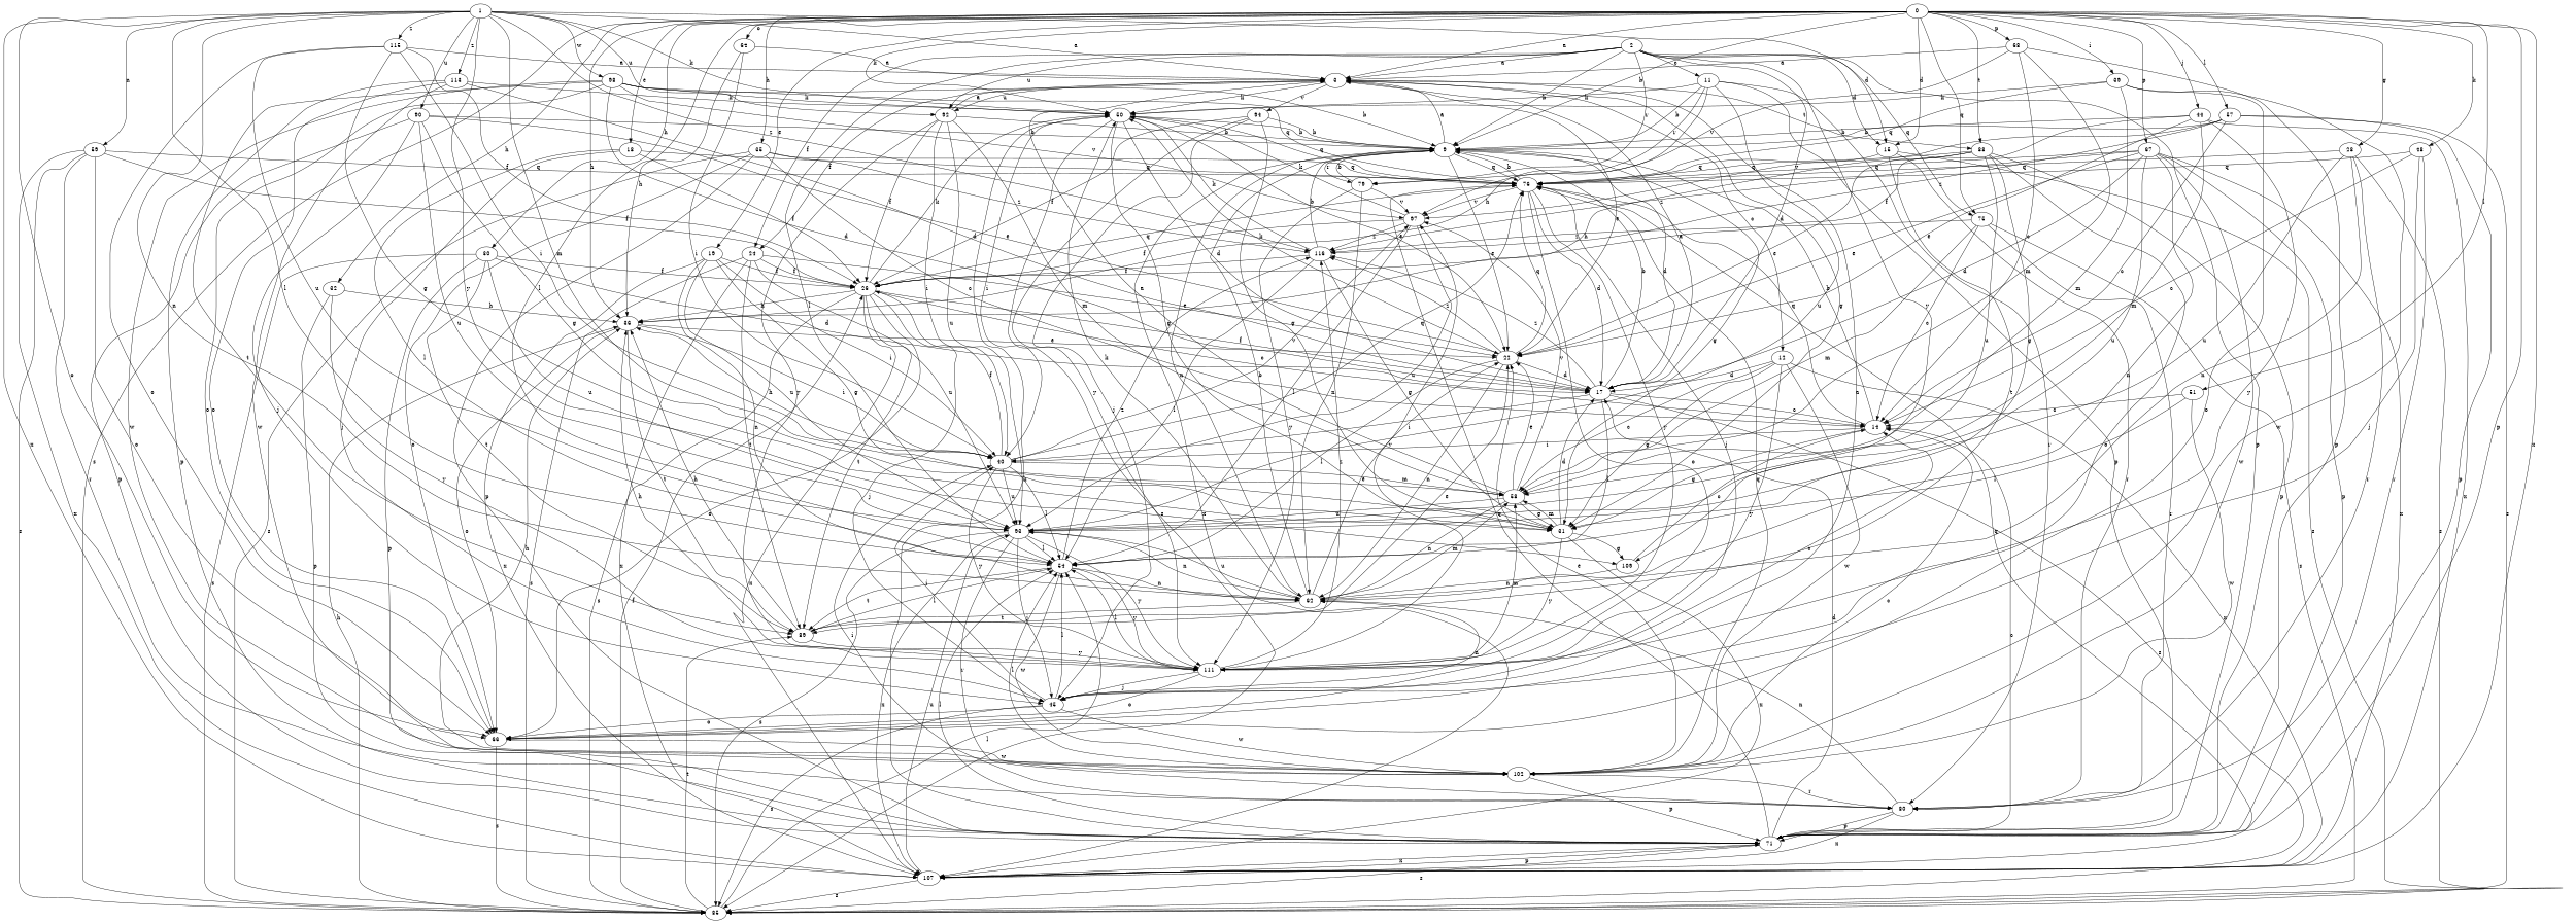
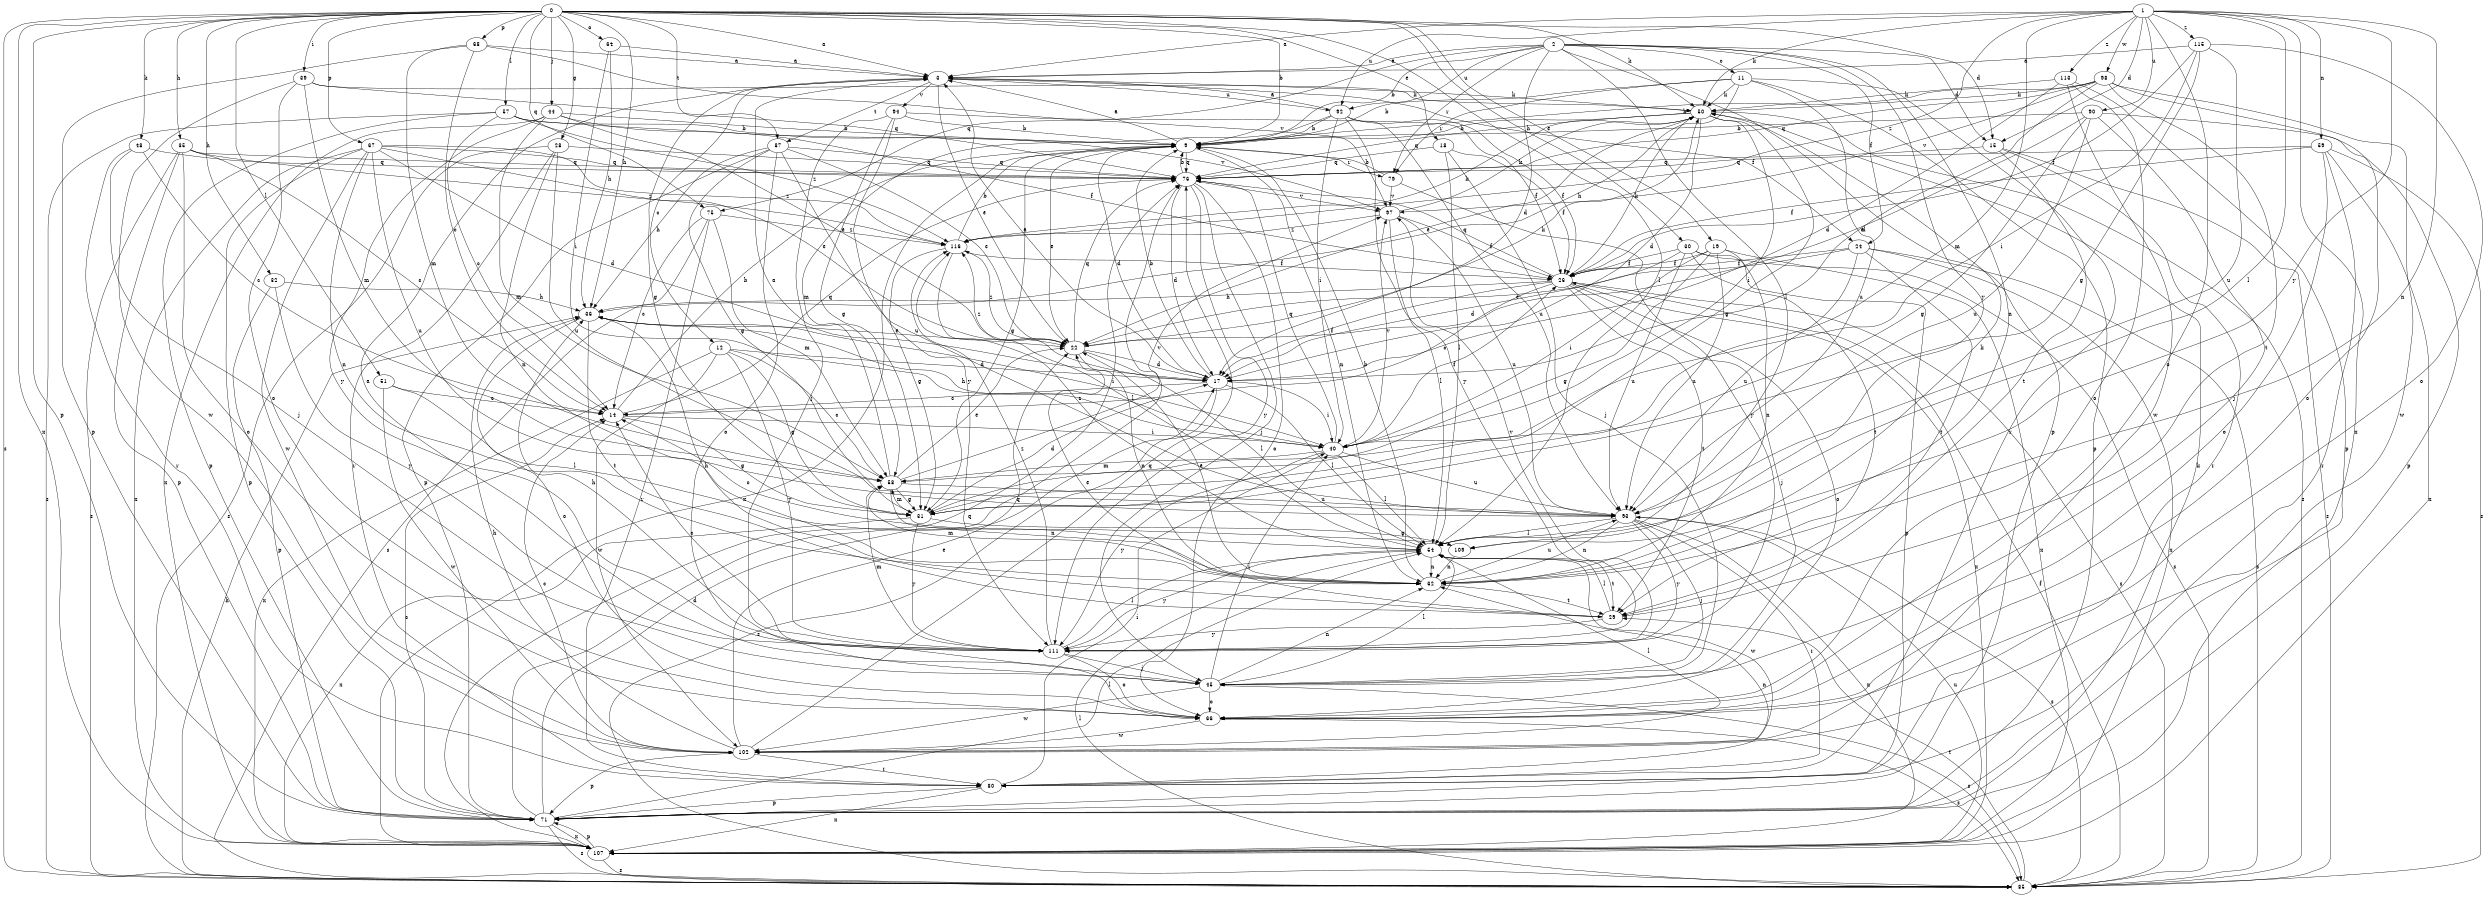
  strict digraph {
    0
    3
    9
    15
    18
    19
    28
    32
    n9 [label=30]
    35
    36
    39
    44
    48
    50
    51
    n17 [label=57]
    54
    64
    67
    68
    71
    75
    85
-   88
+   88 [label=87]
    107
    92
    24
    12
    22
    31
    94
    62
    17
    79
    76
    80
-   89
+   89 [label=29]
    26
    45
    93
    40
    111
    66
    116
    14
    58
    102
    97
    1
    59
    90
    98
    109
    113
    115
    2
    11
    0 -> 3 [label=a]
    0 -> 9 [label=b]
    0 -> 15 [label=d]
    0 -> 18 [label=e]
    0 -> 19 [label=e]
    0 -> 28 [label=g]
    0 -> 32 [label=h]
    0 -> n9 [label=h]
    0 -> 35 [label=h]
    0 -> 36 [label=h]
    0 -> 39 [label=i]
    0 -> 44 [label=j]
    0 -> 48 [label=k]
    0 -> 50 [label=k]
    0 -> 51 [label=l]
    0 -> n17 [label=l]
    0 -> 54 [label=l]
    0 -> 64 [label=o]
    0 -> 67 [label=p]
    0 -> 68 [label=p]
    0 -> 71 [label=p]
    0 -> 75 [label=q]
    0 -> 85 [label=s]
    0 -> 88 [label=t]
    0 -> 107 [label=x]
    3 -> 50 [label=k]
    3 -> 88 [label=t]
    3 -> 92 [label=u]
    3 -> 24 [label=f]
    3 -> 12 [label=c]
    3 -> 22 [label=e]
    3 -> 31 [label=g]
    3 -> 94 [label=v]
    9 -> 3 [label=a]
    9 -> 107 [label=x]
    9 -> 22 [label=e]
    9 -> 31 [label=g]
    9 -> 62 [label=n]
    9 -> 17 [label=d]
    9 -> 79 [label=r]
    9 -> 76 [label=q]
    15 -> 85 [label=s]
    15 -> 76 [label=q]
    15 -> 80 [label=r]
    15 -> 89 [label=t]
    18 -> 54 [label=l]
    18 -> 76 [label=q]
    18 -> 26 [label=f]
    18 -> 45 [label=j]
    19 -> 107 [label=x]
    19 -> 31 [label=g]
    19 -> 62 [label=n]
    19 -> 26 [label=f]
    19 -> 93 [label=u]
    19 -> 40 [label=i]
    28 -> 85 [label=s]
    28 -> 62 [label=n]
    28 -> 76 [label=q]
    28 -> 80 [label=r]
    28 -> 93 [label=u]
    32 -> 36 [label=h]
    32 -> 71 [label=p]
    32 -> 111 [label=y]
    n9 -> 71 [label=p]
    n9 -> 85 [label=s]
    n9 -> 17 [label=d]
    n9 -> 89 [label=t]
    n9 -> 26 [label=f]
    n9 -> 93 [label=u]
    35 -> 71 [label=p]
    35 -> 85 [label=s]
    35 -> 76 [label=q]
    35 -> 66 [label=o]
    35 -> 116 [label=z]
    35 -> 14 [label=c]
    36 -> 22 [label=e]
    36 -> 89 [label=t]
    36 -> 40 [label=i]
    36 -> 66 [label=o]
    39 -> 50 [label=k]
    39 -> 76 [label=q]
    39 -> 66 [label=o]
    39 -> 58 [label=m]
    39 -> 102 [label=w]
    44 -> 9 [label=b]
    44 -> 107 [label=x]
    44 -> 22 [label=e]
    44 -> 26 [label=f]
    44 -> 111 [label=y]
    44 -> 58 [label=m]
    48 -> 76 [label=q]
    48 -> 80 [label=r]
    48 -> 45 [label=j]
    48 -> 14 [label=c]
    50 -> 9 [label=b]
    50 -> 85 [label=s]
    50 -> 22 [label=e]
    50 -> 31 [label=g]
    50 -> 17 [label=d]
    50 -> 76 [label=q]
    50 -> 40 [label=i]
    51 -> 54 [label=l]
    51 -> 14 [label=c]
    51 -> 102 [label=w]
    n17 -> 9 [label=b]
    n17 -> 71 [label=p]
    n17 -> 85 [label=s]
    n17 -> 116 [label=z]
    n17 -> 14 [label=c]
    n17 -> 97 [label=v]
    54 -> 62 [label=n]
    54 -> 89 [label=t]
    54 -> 111 [label=y]
    54 -> 116 [label=z]
    54 -> 102 [label=w]
    64 -> 3 [label=a]
    64 -> 36 [label=h]
    64 -> 40 [label=i]
    67 -> 71 [label=p]
    67 -> 107 [label=x]
    67 -> 22 [label=e]
    67 -> 62 [label=n]
    67 -> 17 [label=d]
    67 -> 76 [label=q]
    67 -> 93 [label=u]
    67 -> 116 [label=z]
    67 -> 102 [label=w]
    68 -> 3 [label=a]
    68 -> 71 [label=p]
    68 -> 14 [label=c]
    68 -> 58 [label=m]
    68 -> 97 [label=v]
    71 -> 50 [label=k]
    71 -> 54 [label=l]
    71 -> 85 [label=s]
    71 -> 107 [label=x]
    71 -> 17 [label=d]
    71 -> 76 [label=q]
    71 -> 14 [label=c]
    75 -> 85 [label=s]
    75 -> 80 [label=r]
    75 -> 116 [label=z]
    75 -> 14 [label=c]
    75 -> 58 [label=m]
    85 -> 36 [label=h]
    85 -> 54 [label=l]
    85 -> 89 [label=t]
    85 -> 26 [label=f]
    88 -> 36 [label=h]
    88 -> 71 [label=p]
    88 -> 22 [label=e]
    88 -> 31 [label=g]
    88 -> 76 [label=q]
    88 -> 93 [label=u]
    88 -> 66 [label=o]
    107 -> 71 [label=p]
    107 -> 85 [label=s]
    107 -> 76 [label=q]
    107 -> 93 [label=u]
    92 -> 3 [label=a]
    92 -> 9 [label=b]
    92 -> 26 [label=f]
    92 -> 93 [label=u]
    92 -> 40 [label=i]
    92 -> 111 [label=y]
    92 -> 58 [label=m]
    24 -> 85 [label=s]
    24 -> 107 [label=x]
    24 -> 22 [label=e]
    24 -> 89 [label=t]
    24 -> 26 [label=f]
    24 -> 93 [label=u]
    12 -> 107 [label=x]
    12 -> 31 [label=g]
    12 -> 17 [label=d]
    12 -> 111 [label=y]
    12 -> 58 [label=c]
    12 -> 102 [label=w]
    22 -> 50 [label=k]
    22 -> 54 [label=l]
    22 -> 62 [label=n]
    22 -> 17 [label=d]
    22 -> 76 [label=q]
    22 -> 116 [label=z]
    31 -> 107 [label=x]
    31 -> 17 [label=d]
    31 -> 111 [label=y]
    31 -> 58 [label=m]
    31 -> 109 [label=g]
    94 -> 9 [label=b]
    94 -> 31 [label=g]
    94 -> 26 [label=f]
    94 -> 45 [label=j]
    94 -> 111 [label=y]
    62 -> 9 [label=b]
    62 -> 50 [label=k]
    62 -> 22 [label=e]
    62 -> 89 [label=t]
    62 -> 93 [label=u]
    62 -> 58 [label=m]
    17 -> 3 [label=a]
    17 -> 9 [label=b]
    17 -> 54 [label=l]
    17 -> 85 [label=s]
    17 -> 40 [label=i]
    17 -> 116 [label=z]
    17 -> 14 [label=c]
    79 -> 9 [label=b]
    79 -> 111 [label=y]
    79 -> 97 [label=v]
    76 -> 9 [label=b]
    76 -> 17 [label=d]
    76 -> 45 [label=j]
    76 -> 111 [label=y]
    76 -> 66 [label=o]
    76 -> 97 [label=v]
    80 -> 71 [label=p]
    80 -> 107 [label=x]
    80 -> 62 [label=n]
    80 -> 40 [label=i]
    89 -> 36 [label=h]
    89 -> 54 [label=l]
    89 -> 22 [label=e]
    89 -> 111 [label=y]
    26 -> 36 [label=h]
    26 -> 50 [label=k]
    26 -> 85 [label=s]
    26 -> 107 [label=x]
    26 -> 17 [label=f]
    26 -> 76 [label=q]
    26 -> 89 [label=t]
    26 -> 45 [label=j]
    26 -> 66 [label=o]
    26 -> 14 [label=c]
    45 -> 3 [label=a]
    45 -> 54 [label=l]
    45 -> 85 [label=s]
    45 -> 62 [label=n]
    45 -> 40 [label=i]
    45 -> 66 [label=o]
    45 -> 102 [label=w]
    93 -> 54 [label=l]
    93 -> 85 [label=s]
    93 -> 107 [label=x]
    93 -> 62 [label=n]
    93 -> 80 [label=r]
    93 -> 45 [label=j]
    93 -> 111 [label=y]
    40 -> 36 [label=h]
    40 -> 54 [label=l]
    40 -> 76 [label=q]
    40 -> 26 [label=f]
    40 -> 93 [label=u]
    40 -> 111 [label=y]
    40 -> 58 [label=m]
    40 -> 97 [label=v]
    111 -> 36 [label=h]
    111 -> 54 [label=l]
    111 -> 45 [label=j]
    111 -> 66 [label=o]
    111 -> 116 [label=z]
    111 -> 14 [label=c]
    111 -> 58 [label=m]
    111 -> 97 [label=v]
    66 -> 85 [label=s]
    66 -> 102 [label=w]
    116 -> 9 [label=b]
    116 -> 50 [label=k]
    116 -> 54 [label=l]
    116 -> 31 [label=g]
    116 -> 26 [label=f]
    14 -> 9 [label=b]
    14 -> 31 [label=g]
    14 -> 76 [label=q]
    14 -> 40 [label=i]
    58 -> 3 [label=a]
    58 -> 22 [label=e]
    58 -> 31 [label=g]
    58 -> 62 [label=n]
    58 -> 93 [label=u]
    58 -> 97 [label=v]
    102 -> 36 [label=h]
    102 -> 54 [label=l]
    102 -> 71 [label=p]
    102 -> 22 [label=e]
    102 -> 76 [label=q]
    102 -> 80 [label=r]
    102 -> 14 [label=c]
    97 -> 50 [label=k]
    97 -> 54 [label=l]
    97 -> 26 [label=f]
    97 -> 93 [label=u]
    97 -> 116 [label=z]
    1 -> 3 [label=a]
    1 -> 15 [label=d]
    1 -> 50 [label=k]
    1 -> 54 [label=l]
    1 -> 107 [label=x]
    1 -> 92 [label=u]
    1 -> 62 [label=n]
    1 -> 66 [label=o]
    1 -> 116 [label=z]
    1 -> 58 [label=m]
    1 -> 59 [label=n]
    1 -> 90 [label=u]
    1 -> 98 [label=w]
    1 -> 109 [label=y]
    1 -> 113 [label=z]
    1 -> 115 [label=z]
    59 -> 85 [label=s]
    59 -> 107 [label=x]
    59 -> 76 [label=q]
    59 -> 80 [label=r]
    59 -> 26 [label=f]
    59 -> 66 [label=o]
    90 -> 9 [label=b]
    90 -> 71 [label=p]
    90 -> 22 [label=e]
    90 -> 31 [label=g]
    90 -> 45 [label=j]
    90 -> 93 [label=u]
    98 -> 9 [label=b]
    98 -> 50 [label=k]
    98 -> 17 [label=d]
    98 -> 76 [label=q]
    98 -> 89 [label=t]
    98 -> 66 [label=o]
    98 -> 102 [label=w]
    98 -> 97 [label=v]
    109 -> 62 [label=n]
    109 -> 14 [label=c]
    113 -> 50 [label=k]
    113 -> 71 [label=p]
    113 -> 17 [label=d]
    113 -> 66 [label=o]
    113 -> 102 [label=w]
    115 -> 3 [label=a]
    115 -> 31 [label=g]
    115 -> 26 [label=f]
    115 -> 93 [label=u]
    115 -> 40 [label=i]
    115 -> 66 [label=o]
    2 -> 3 [label=a]
    2 -> 9 [label=b]
    2 -> 15 [label=d]
    2 -> 54 [label=l]
    2 -> 71 [label=p]
    2 -> 75 [label=q]
    2 -> 92 [label=u]
    2 -> 24 [label=f]
-   79 -> 62 [label=n]
+   2 -> 62 [label=n]
    2 -> 17 [label=d]
    2 -> 79 [label=r]
    2 -> 109 [label=y]
    2 -> 11 [label=c]
    11 -> 9 [label=b]
    11 -> 36 [label=h]
    11 -> 50 [label=k]
    11 -> 71 [label=p]
    11 -> 79 [label=r]
    11 -> 80 [label=r]
    11 -> 93 [label=u]
  }
